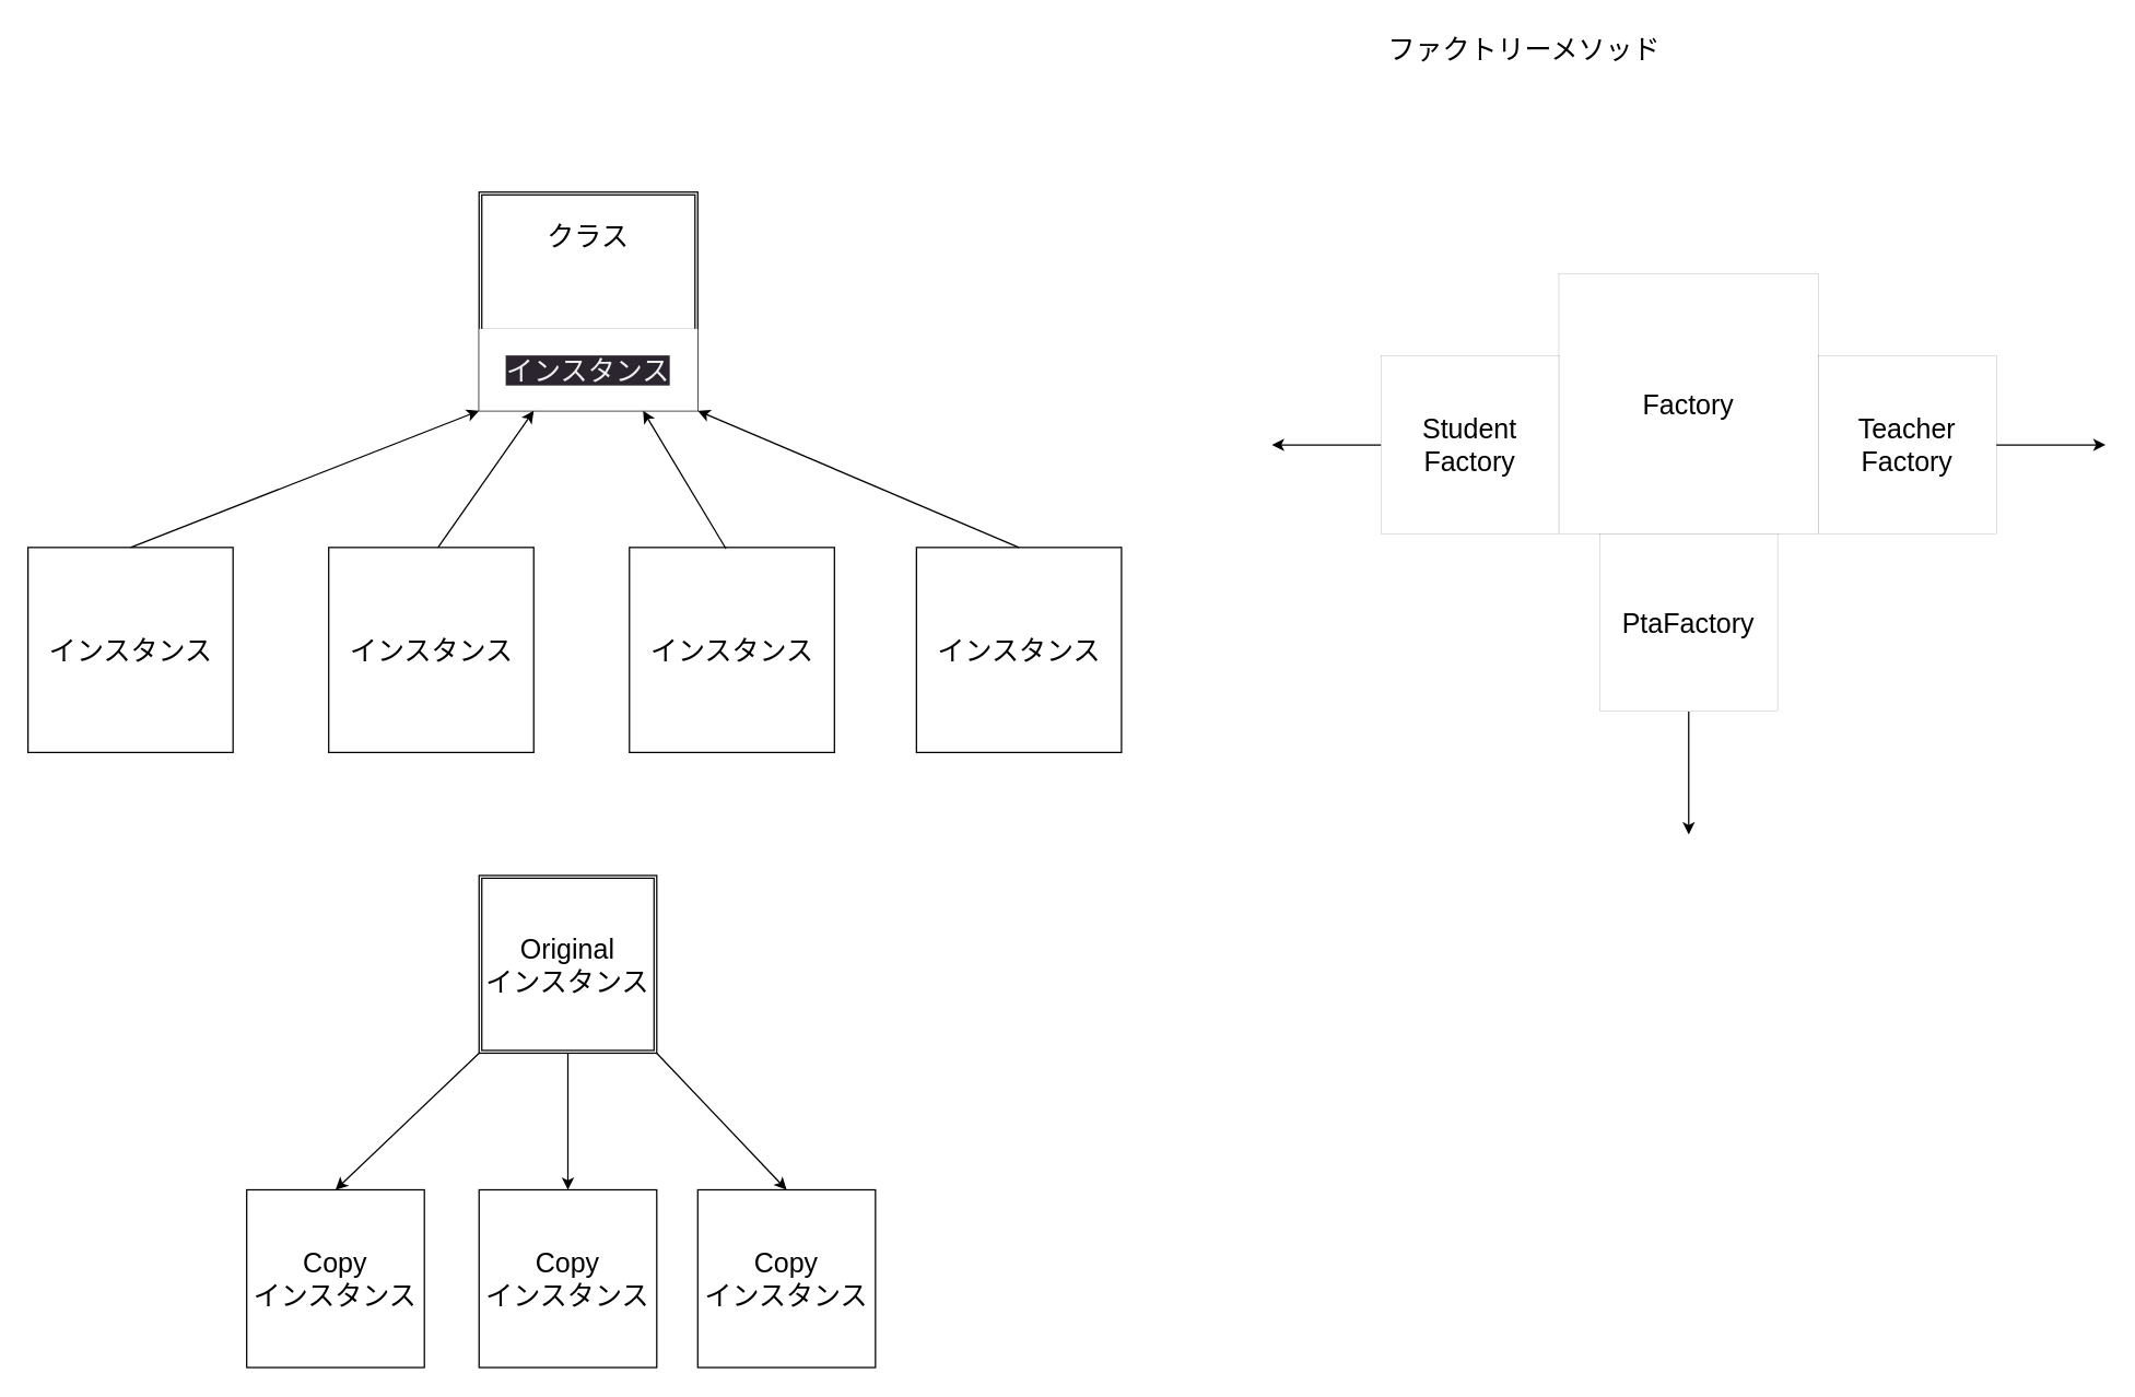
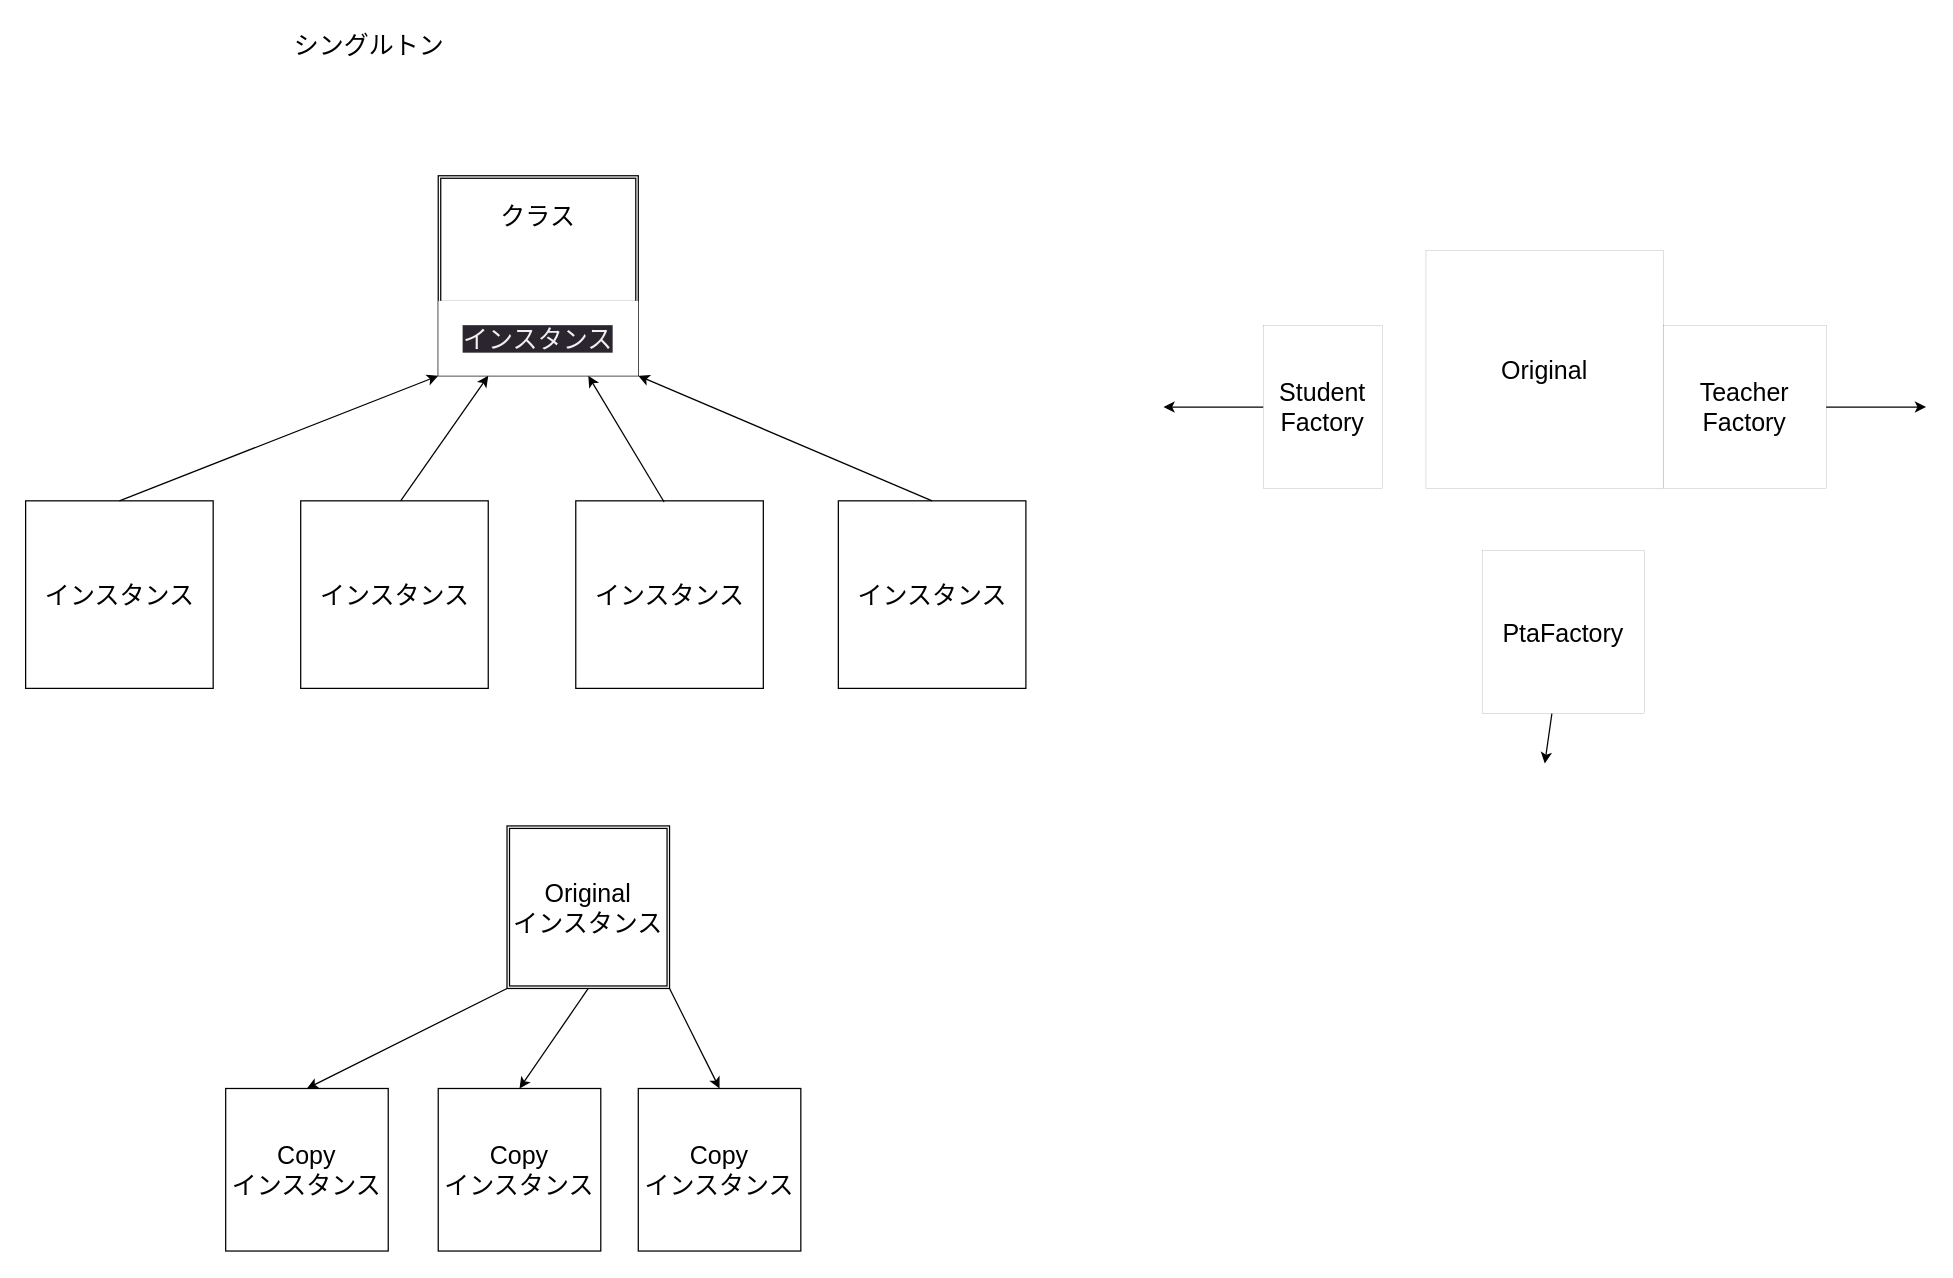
  <mxCell id="0" />
  <mxCell id="1" parent="0" />
  <mxCell id="2" value="&lt;font style=&quot;font-size: 20px;&quot;&gt;クラス&lt;br&gt;&lt;br&gt;&lt;br&gt;&lt;br&gt;&lt;br&gt;&lt;/font&gt;" style="shape=ext;double=1;whiteSpace=wrap;html=1;aspect=fixed;" parent="1" vertex="1"><mxGeometry x="350" y="140" width="160" height="160" as="geometry" /></mxCell>
- <mxCell id="3" value="Factory" style="whiteSpace=wrap;html=1;aspect=fixed;strokeWidth=0;fontSize=20;" parent="1" vertex="1"><mxGeometry x="1140" width="190" height="190" as="geometry" y="200" /></mxCell>
+ <mxCell id="3" value="Original" style="whiteSpace=wrap;html=1;aspect=fixed;strokeWidth=0;fontSize=20;" parent="1" vertex="1"><mxGeometry x="1140" width="190" height="190" as="geometry" y="200" /></mxCell>
  <mxCell id="4" value="" style="group" parent="1" vertex="1" connectable="0"><mxGeometry x="670" y="400" width="150" height="150" as="geometry" /></mxCell>
  <mxCell id="5" value="" style="whiteSpace=wrap;html=1;aspect=fixed;" parent="4" vertex="1"><mxGeometry width="150" height="150" as="geometry" /></mxCell>
  <mxCell id="6" value="インスタンス" style="text;html=1;strokeColor=none;fillColor=none;align=center;verticalAlign=middle;whiteSpace=wrap;rounded=0;strokeWidth=0;fontSize=20;" parent="4" vertex="1"><mxGeometry x="3.75" y="60" width="142.5" height="30" as="geometry" /></mxCell>
  <mxCell id="7" value="" style="group" parent="1" vertex="1" connectable="0"><mxGeometry x="20" y="400" width="150" height="150" as="geometry" /></mxCell>
  <mxCell id="8" value="" style="group" parent="7" vertex="1" connectable="0"><mxGeometry width="150" height="150" as="geometry" /></mxCell>
  <mxCell id="9" value="" style="whiteSpace=wrap;html=1;aspect=fixed;" parent="8" vertex="1"><mxGeometry width="150" height="150" as="geometry" /></mxCell>
  <mxCell id="10" value="インスタンス" style="text;html=1;strokeColor=none;fillColor=none;align=center;verticalAlign=middle;whiteSpace=wrap;rounded=0;strokeWidth=0;fontSize=20;" parent="8" vertex="1"><mxGeometry x="3.75" y="60" width="142.5" height="30" as="geometry" /></mxCell>
  <mxCell id="11" value="" style="group" parent="1" vertex="1" connectable="0"><mxGeometry x="240" y="400" width="150" height="150" as="geometry" /></mxCell>
  <mxCell id="12" value="" style="group" parent="11" vertex="1" connectable="0"><mxGeometry width="150" height="150" as="geometry" /></mxCell>
  <mxCell id="13" value="" style="whiteSpace=wrap;html=1;aspect=fixed;" parent="12" vertex="1"><mxGeometry width="150" height="150" as="geometry" /></mxCell>
  <mxCell id="14" value="インスタンス" style="text;html=1;strokeColor=none;fillColor=none;align=center;verticalAlign=middle;whiteSpace=wrap;rounded=0;strokeWidth=0;fontSize=20;" parent="12" vertex="1"><mxGeometry x="3.75" y="60" width="142.5" height="30" as="geometry" /></mxCell>
  <mxCell id="15" value="&lt;meta charset=&quot;utf-8&quot;&gt;&lt;span style=&quot;color: rgb(240, 240, 240); font-family: Helvetica; font-size: 20px; font-style: normal; font-variant-ligatures: normal; font-variant-caps: normal; font-weight: 400; letter-spacing: normal; orphans: 2; text-align: center; text-indent: 0px; text-transform: none; widows: 2; word-spacing: 0px; -webkit-text-stroke-width: 0px; background-color: rgb(42, 37, 47); text-decoration-thickness: initial; text-decoration-style: initial; text-decoration-color: initial; float: none; display: inline !important;&quot;&gt;インスタンス&lt;/span&gt;" style="rounded=0;whiteSpace=wrap;html=1;strokeWidth=0;fontSize=20;" parent="1" vertex="1"><mxGeometry x="350" y="240" width="160" height="60" as="geometry" /></mxCell>
- <mxCell id="17" value="ファクトリーメソッド" style="text;html=1;strokeColor=none;fillColor=none;align=center;verticalAlign=middle;whiteSpace=wrap;rounded=0;strokeWidth=0;fontSize=20;" parent="1" vertex="1"><mxGeometry x="980" y="20" width="270" height="30" as="geometry" /></mxCell>
+ <mxCell id="16" value="シングルトン" style="text;html=1;strokeColor=none;fillColor=none;align=center;verticalAlign=middle;whiteSpace=wrap;rounded=0;strokeWidth=0;fontSize=20;" parent="1" vertex="1"><mxGeometry x="160" y="20" width="270" height="30" as="geometry" /></mxCell>
  <mxCell id="18" style="edgeStyle=none;html=1;fontSize=20;" parent="1" source="19" edge="1"><mxGeometry relative="1" as="geometry"><mxPoint x="930" y="325" as="targetPoint" /></mxGeometry></mxCell>
- <mxCell id="19" value="Student&lt;br&gt;Factory" style="whiteSpace=wrap;html=1;aspect=fixed;strokeWidth=0;fontSize=20;" parent="1" vertex="1"><mxGeometry x="1010" y="260" width="130" height="130" as="geometry" /></mxCell>
+ <mxCell id="19" value="Student&lt;br&gt;Factory" style="whiteSpace=wrap;html=1;aspect=fixed;strokeWidth=0;fontSize=20;" parent="1" vertex="1"><mxGeometry x="1010" y="260" width="95" height="130" as="geometry" /></mxCell>
  <mxCell id="20" style="edgeStyle=none;html=1;fontSize=20;" parent="1" source="21" edge="1"><mxGeometry relative="1" as="geometry"><mxPoint x="1540" y="325" as="targetPoint" /></mxGeometry></mxCell>
  <mxCell id="21" value="Teacher&lt;br&gt;Factory&lt;span style=&quot;color: rgba(0, 0, 0, 0); font-family: monospace; font-size: 0px; text-align: start;&quot;&gt;%3CmxGraphModel%3E%3Croot%3E%3CmxCell%20id%3D%220%22%2F%3E%3CmxCell%20id%3D%221%22%20parent%3D%220%22%2F%3E%3CmxCell%20id%3D%222%22%20value%3D%22userFactory%22%20style%3D%22whiteSpace%3Dwrap%3Bhtml%3D1%3Baspect%3Dfixed%3BstrokeWidth%3D0%3BfontSize%3D20%3B%22%20vertex%3D%221%22%20parent%3D%221%22%3E%3CmxGeometry%20x%3D%221090%22%20y%3D%2260%22%20width%3D%22130%22%20height%3D%22130%22%20as%3D%22geometry%22%2F%3E%3C%2FmxCell%3E%3C%2Froot%3E%3C%2FmxGraphModel%3E&lt;/span&gt;" style="whiteSpace=wrap;html=1;aspect=fixed;strokeWidth=0;fontSize=20;" parent="1" vertex="1"><mxGeometry x="1330" y="260" width="130" height="130" as="geometry" /></mxCell>
  <mxCell id="22" style="edgeStyle=none;html=1;fontSize=20;" parent="1" source="23" edge="1"><mxGeometry relative="1" as="geometry"><mxPoint x="1235" y="610" as="targetPoint" /></mxGeometry></mxCell>
- <mxCell id="23" value="PtaFactory" style="whiteSpace=wrap;html=1;aspect=fixed;strokeWidth=0;fontSize=20;" parent="1" vertex="1"><mxGeometry x="1170" y="390" width="130" height="130" as="geometry" /></mxCell>
- <mxCell id="24" value="&lt;font style=&quot;font-size: 20px;&quot;&gt;Original&lt;br&gt;インスタンス&lt;br&gt;&lt;/font&gt;" style="shape=ext;double=1;whiteSpace=wrap;html=1;aspect=fixed;" vertex="1" parent="1"><mxGeometry x="350" y="640" width="130" height="130" as="geometry" /></mxCell>
+ <mxCell id="23" value="PtaFactory" style="whiteSpace=wrap;html=1;aspect=fixed;strokeWidth=0;fontSize=20;" parent="1" vertex="1"><mxGeometry x="1185" y="440" width="130" height="130" as="geometry" /></mxCell>
+ <mxCell id="24" value="&lt;font style=&quot;font-size: 20px;&quot;&gt;Original&lt;br&gt;インスタンス&lt;br&gt;&lt;/font&gt;" style="shape=ext;double=1;whiteSpace=wrap;html=1;aspect=fixed;" vertex="1" parent="1"><mxGeometry x="405" y="660" width="130" height="130" as="geometry" /></mxCell>
  <mxCell id="25" value="" style="endArrow=classic;html=1;exitX=0.5;exitY=0;exitDx=0;exitDy=0;entryX=0;entryY=1;entryDx=0;entryDy=0;" edge="1" parent="1" source="9" target="15"><mxGeometry width="50" height="50" relative="1" as="geometry"><mxPoint x="110" y="340" as="sourcePoint" /><mxPoint x="430" y="300" as="targetPoint" /></mxGeometry></mxCell>
  <mxCell id="26" value="" style="endArrow=classic;html=1;exitX=0.533;exitY=0;exitDx=0;exitDy=0;entryX=0.25;entryY=1;entryDx=0;entryDy=0;exitPerimeter=0;" edge="1" parent="1" source="13" target="15"><mxGeometry width="50" height="50" relative="1" as="geometry"><mxPoint x="130" y="420" as="sourcePoint" /><mxPoint x="385" y="320" as="targetPoint" /></mxGeometry></mxCell>
  <mxCell id="27" value="" style="group" vertex="1" connectable="0" parent="1"><mxGeometry x="460" y="400" width="150" height="150" as="geometry" /></mxCell>
  <mxCell id="28" value="" style="group" vertex="1" connectable="0" parent="27"><mxGeometry width="150" height="150" as="geometry" /></mxCell>
  <mxCell id="29" value="" style="whiteSpace=wrap;html=1;aspect=fixed;" vertex="1" parent="28"><mxGeometry width="150" height="150" as="geometry" /></mxCell>
  <mxCell id="30" value="インスタンス" style="text;html=1;strokeColor=none;fillColor=none;align=center;verticalAlign=middle;whiteSpace=wrap;rounded=0;strokeWidth=0;fontSize=20;" vertex="1" parent="28"><mxGeometry x="3.75" y="60" width="142.5" height="30" as="geometry" /></mxCell>
  <mxCell id="31" value="" style="endArrow=classic;html=1;exitX=0.471;exitY=0.006;exitDx=0;exitDy=0;entryX=0.75;entryY=1;entryDx=0;entryDy=0;exitPerimeter=0;" edge="1" parent="1" source="29" target="15"><mxGeometry width="50" height="50" relative="1" as="geometry"><mxPoint x="329.95" y="410" as="sourcePoint" /><mxPoint x="400" y="310" as="targetPoint" /></mxGeometry></mxCell>
  <mxCell id="32" value="" style="endArrow=classic;html=1;exitX=0.5;exitY=0;exitDx=0;exitDy=0;entryX=1;entryY=1;entryDx=0;entryDy=0;" edge="1" parent="1" source="5" target="15"><mxGeometry width="50" height="50" relative="1" as="geometry"><mxPoint x="540.65" y="410.9" as="sourcePoint" /><mxPoint x="480" y="310" as="targetPoint" /></mxGeometry></mxCell>
  <mxCell id="33" value="" style="group" vertex="1" connectable="0" parent="1"><mxGeometry x="190" y="840" width="130" height="160" as="geometry" /></mxCell>
  <mxCell id="34" value="" style="group" vertex="1" connectable="0" parent="33"><mxGeometry x="-10" y="30" width="130" height="130" as="geometry" /></mxCell>
  <mxCell id="35" value="" style="group" vertex="1" connectable="0" parent="34"><mxGeometry width="130" height="130" as="geometry" /></mxCell>
  <mxCell id="36" value="" style="whiteSpace=wrap;html=1;aspect=fixed;" vertex="1" parent="35"><mxGeometry width="130" height="130" as="geometry" /></mxCell>
  <mxCell id="37" value="Copy&lt;br&gt;インスタンス" style="text;html=1;strokeColor=none;fillColor=none;align=center;verticalAlign=middle;whiteSpace=wrap;rounded=0;strokeWidth=0;fontSize=20;" vertex="1" parent="35"><mxGeometry x="3.25" y="52" width="123.5" height="26" as="geometry" /></mxCell>
  <mxCell id="38" value="" style="endArrow=classic;html=1;exitX=0;exitY=1;exitDx=0;exitDy=0;entryX=0.5;entryY=0;entryDx=0;entryDy=0;" edge="1" parent="1" source="24" target="36"><mxGeometry width="50" height="50" relative="1" as="geometry"><mxPoint x="60" y="770" as="sourcePoint" /><mxPoint x="315" y="670" as="targetPoint" /></mxGeometry></mxCell>
  <mxCell id="39" value="" style="group" vertex="1" connectable="0" parent="1"><mxGeometry x="350" y="870" width="130" height="130" as="geometry" /></mxCell>
  <mxCell id="40" value="" style="whiteSpace=wrap;html=1;aspect=fixed;" vertex="1" parent="39"><mxGeometry width="130" height="130" as="geometry" /></mxCell>
  <mxCell id="41" value="Copy&lt;br&gt;インスタンス" style="text;html=1;strokeColor=none;fillColor=none;align=center;verticalAlign=middle;whiteSpace=wrap;rounded=0;strokeWidth=0;fontSize=20;" vertex="1" parent="39"><mxGeometry x="3.25" y="52" width="123.5" height="26" as="geometry" /></mxCell>
  <mxCell id="42" value="" style="group" vertex="1" connectable="0" parent="1"><mxGeometry x="510" y="870" width="130" height="130" as="geometry" /></mxCell>
  <mxCell id="43" value="" style="whiteSpace=wrap;html=1;aspect=fixed;" vertex="1" parent="42"><mxGeometry width="130" height="130" as="geometry" /></mxCell>
  <mxCell id="44" value="Copy&lt;br&gt;インスタンス" style="text;html=1;strokeColor=none;fillColor=none;align=center;verticalAlign=middle;whiteSpace=wrap;rounded=0;strokeWidth=0;fontSize=20;" vertex="1" parent="42"><mxGeometry x="3.25" y="52" width="123.5" height="26" as="geometry" /></mxCell>
  <mxCell id="45" value="" style="endArrow=classic;html=1;exitX=0.5;exitY=1;exitDx=0;exitDy=0;entryX=0.5;entryY=0;entryDx=0;entryDy=0;" edge="1" parent="1" source="24" target="40"><mxGeometry width="50" height="50" relative="1" as="geometry"><mxPoint x="392.5" y="780" as="sourcePoint" /><mxPoint x="365" y="880" as="targetPoint" /></mxGeometry></mxCell>
  <mxCell id="46" value="" style="endArrow=classic;html=1;exitX=1;exitY=1;exitDx=0;exitDy=0;entryX=0.5;entryY=0;entryDx=0;entryDy=0;" edge="1" parent="1" source="24" target="43"><mxGeometry width="50" height="50" relative="1" as="geometry"><mxPoint x="457.5" y="780" as="sourcePoint" /><mxPoint x="505" y="880" as="targetPoint" /></mxGeometry></mxCell>
